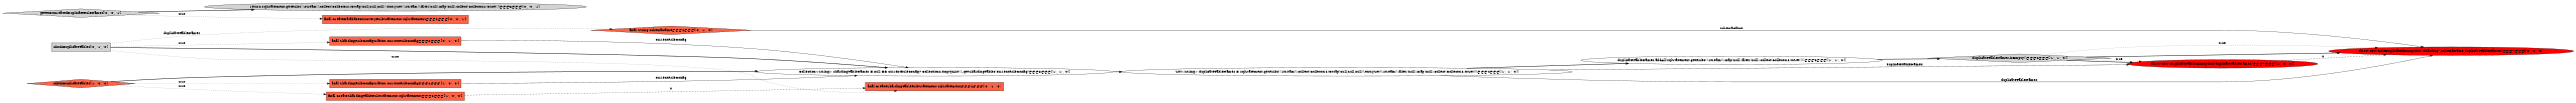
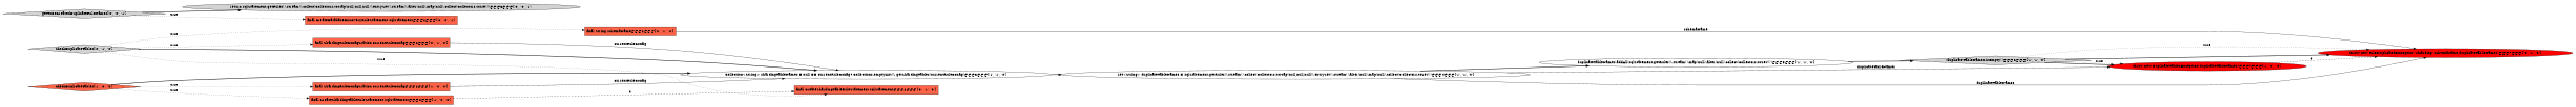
  digraph {
    rankdir=LR
    node [fillcolor=tomato shape=ellipse style=filled]
    edge [style=bold]
-   n1 [fillcolor=lightgray label="checkDuplicateTables['0', '1', '0']" shape=box]
+   n1 [fillcolor=lightgray label="checkDuplicateTables['0', '1', '0']" shape=diamond]
    n2 [fillcolor=white label="Collection<String> shardingTableNames = null == currentRuleConfig? Collections.emptyList(): getShardingTables(currentRuleConfig)@@@3@@@['1', '1', '0']"]
    n3 [label="final CreateShardingTableRuleStatement sqlStatement@@@2@@@['0', '1', '0']" shape=box]
-   n4 [label="final String schemaName@@@2@@@['0', '1', '0']" shape=diamond]
+   n4 [label="final String schemaName@@@2@@@['0', '1', '0']" shape=box]
    n5 [label="final ShardingRuleConfiguration currentRuleConfig@@@2@@@['0', '1', '0']" shape=box]
    n6 [fillcolor=white label="Set<String> duplicateTableNames = sqlStatement.getRules().stream().collect(Collectors.toMap(null,null,null)).entrySet().stream().filter(null).map(null).collect(Collectors.toSet())@@@4@@@['1', '1', '0']"]
    n7 [fillcolor=red label="throw new RuleDuplicatedException(\"sharding\",schemaName,duplicateTableNames)@@@7@@@['0', '1', '0']"]
    n8 [fillcolor=red label="throw new DuplicateTablesException(duplicateTableNames)@@@7@@@['1', '0', '0']"]
    n9 [fillcolor=white label="duplicateTableNames.addAll(sqlStatement.getRules().stream().map(null).filter(null).collect(Collectors.toSet()))@@@5@@@['1', '1', '0']"]
    n10 [label="checkDuplicateTables['1', '0', '0']" shape=diamond]
    n11 [label="final ShardingRuleConfiguration currentRuleConfig@@@2@@@['1', '0', '0']" shape=box]
    n12 [label="final CreateShardingTableRuleStatement sqlStatement@@@2@@@['1', '0', '0']" shape=box]
    n13 [fillcolor=lightgray label="getToBeCreatedDuplicateRuleNames['0', '0', '1']" shape=diamond]
    n14 [fillcolor=lightgray label="return sqlStatement.getRules().stream().collect(Collectors.toMap(null,null,null)).entrySet().stream().filter(null).map(null).collect(Collectors.toSet())@@@3@@@['0', '0', '1']"]
    n15 [label="final CreateDatabaseDiscoveryRuleStatement sqlStatement@@@2@@@['0', '0', '1']" shape=box]
    n16 [fillcolor=lightgray label="!duplicateTableNames.isEmpty()@@@6@@@['1', '1', '0']" shape=diamond]
    n1 -> n2
    n1 -> n3 [label=true style=dotted]
-   n1 -> n4 [label=duplicateTableNames style=dotted]
+   n1 -> n4 [label=true style=dotted]
    n1 -> n5 [label=true style=dotted]
    n2 -> n6
    n4 -> n7 [label=schemaName style=solid]
    n5 -> n2 [label=currentRuleConfig style=solid]
    n6 -> n7 [label=duplicateTableNames style=solid]
    n6 -> n8 [label=duplicateTableNames style=solid]
    n6 -> n9
    n8 -> n7 [label=0 style=dashed]
    n9 -> n16
    n10 -> n2
    n10 -> n11 [label=true style=dotted]
    n10 -> n12 [label=true style=dotted]
    n11 -> n2 [label=currentRuleConfig style=solid]
    n12 -> n3 [label=0 style=dashed]
    n13 -> n14
    n13 -> n15 [label=true style=dotted]
    n16 -> n7 [label=true style=dotted]
    n16 -> n7
    n16 -> n8 [label=true style=dotted]
    n16 -> n8
  }
